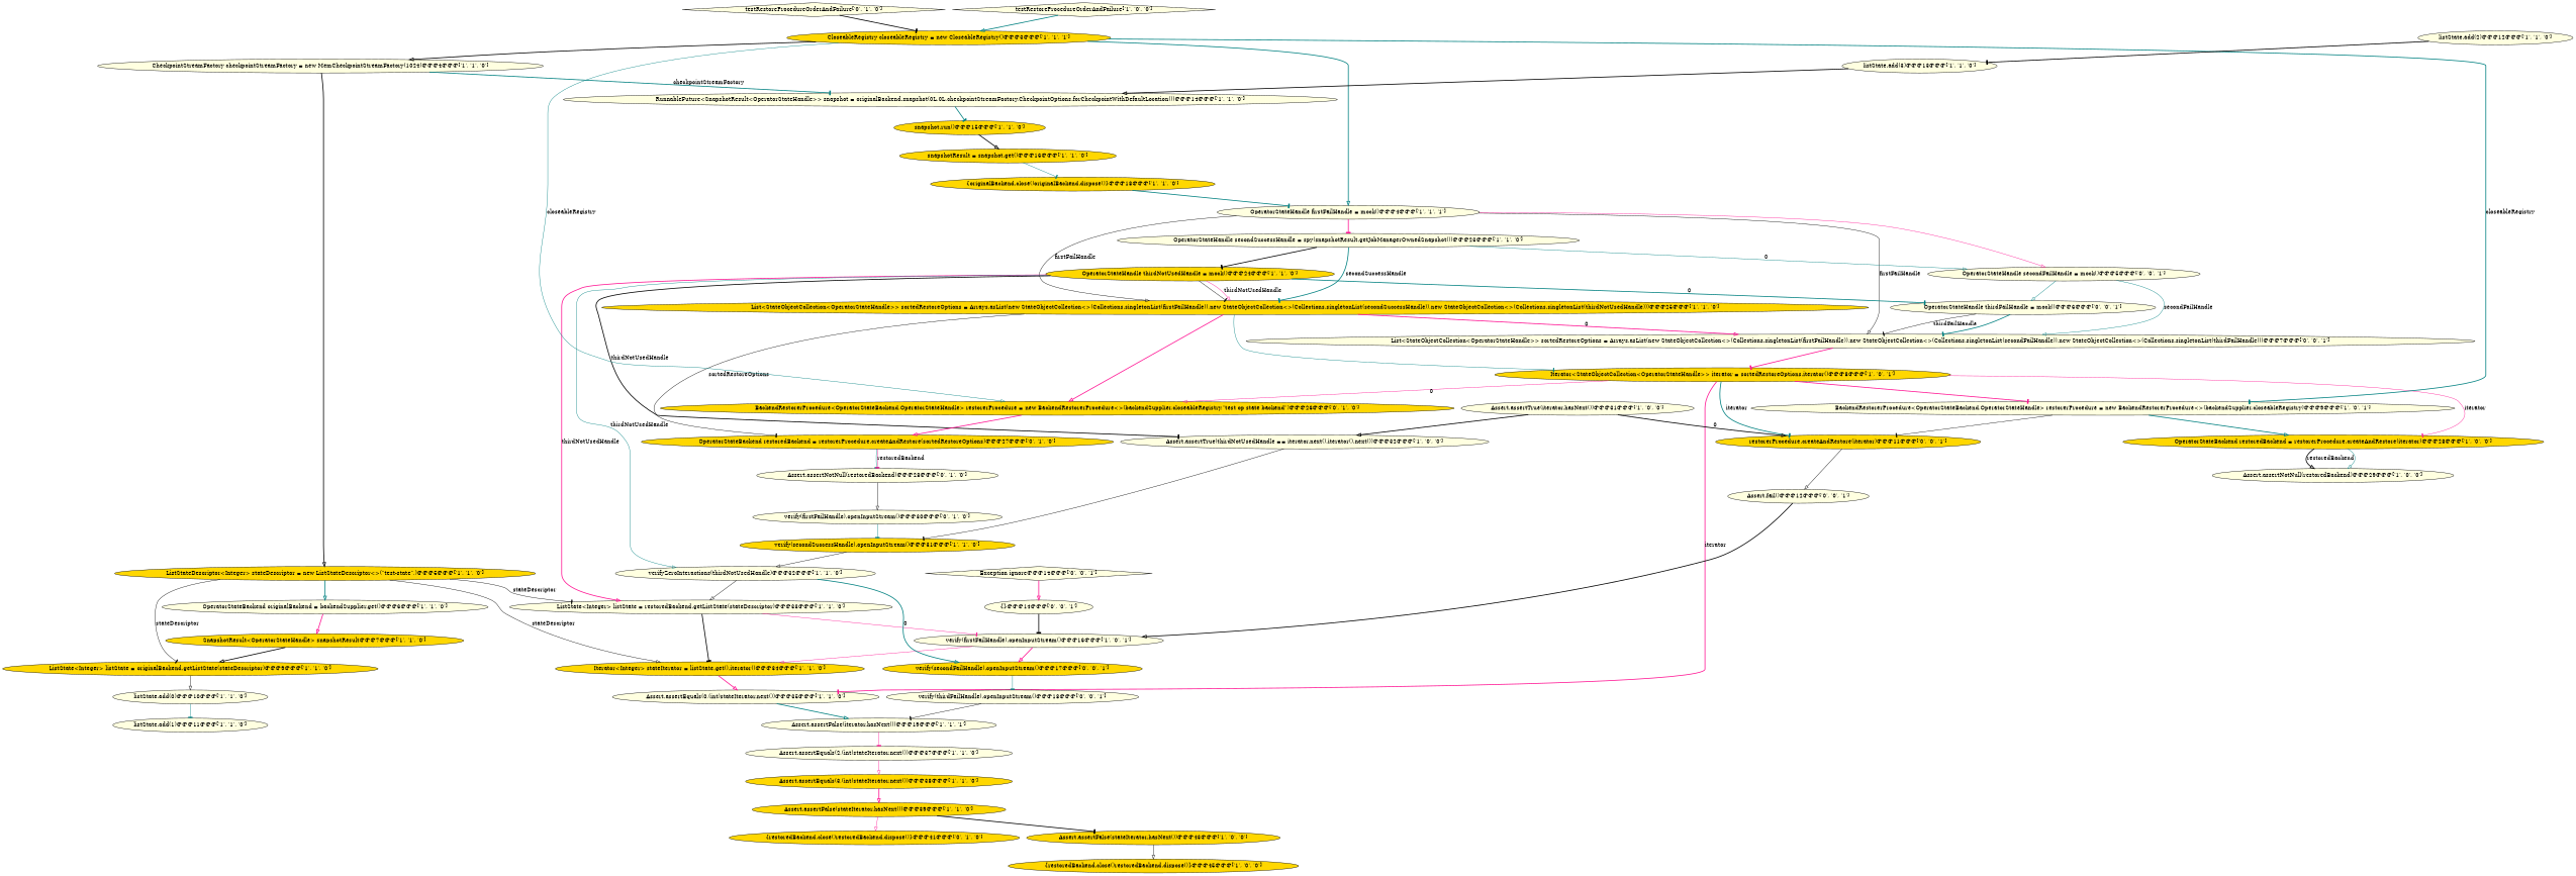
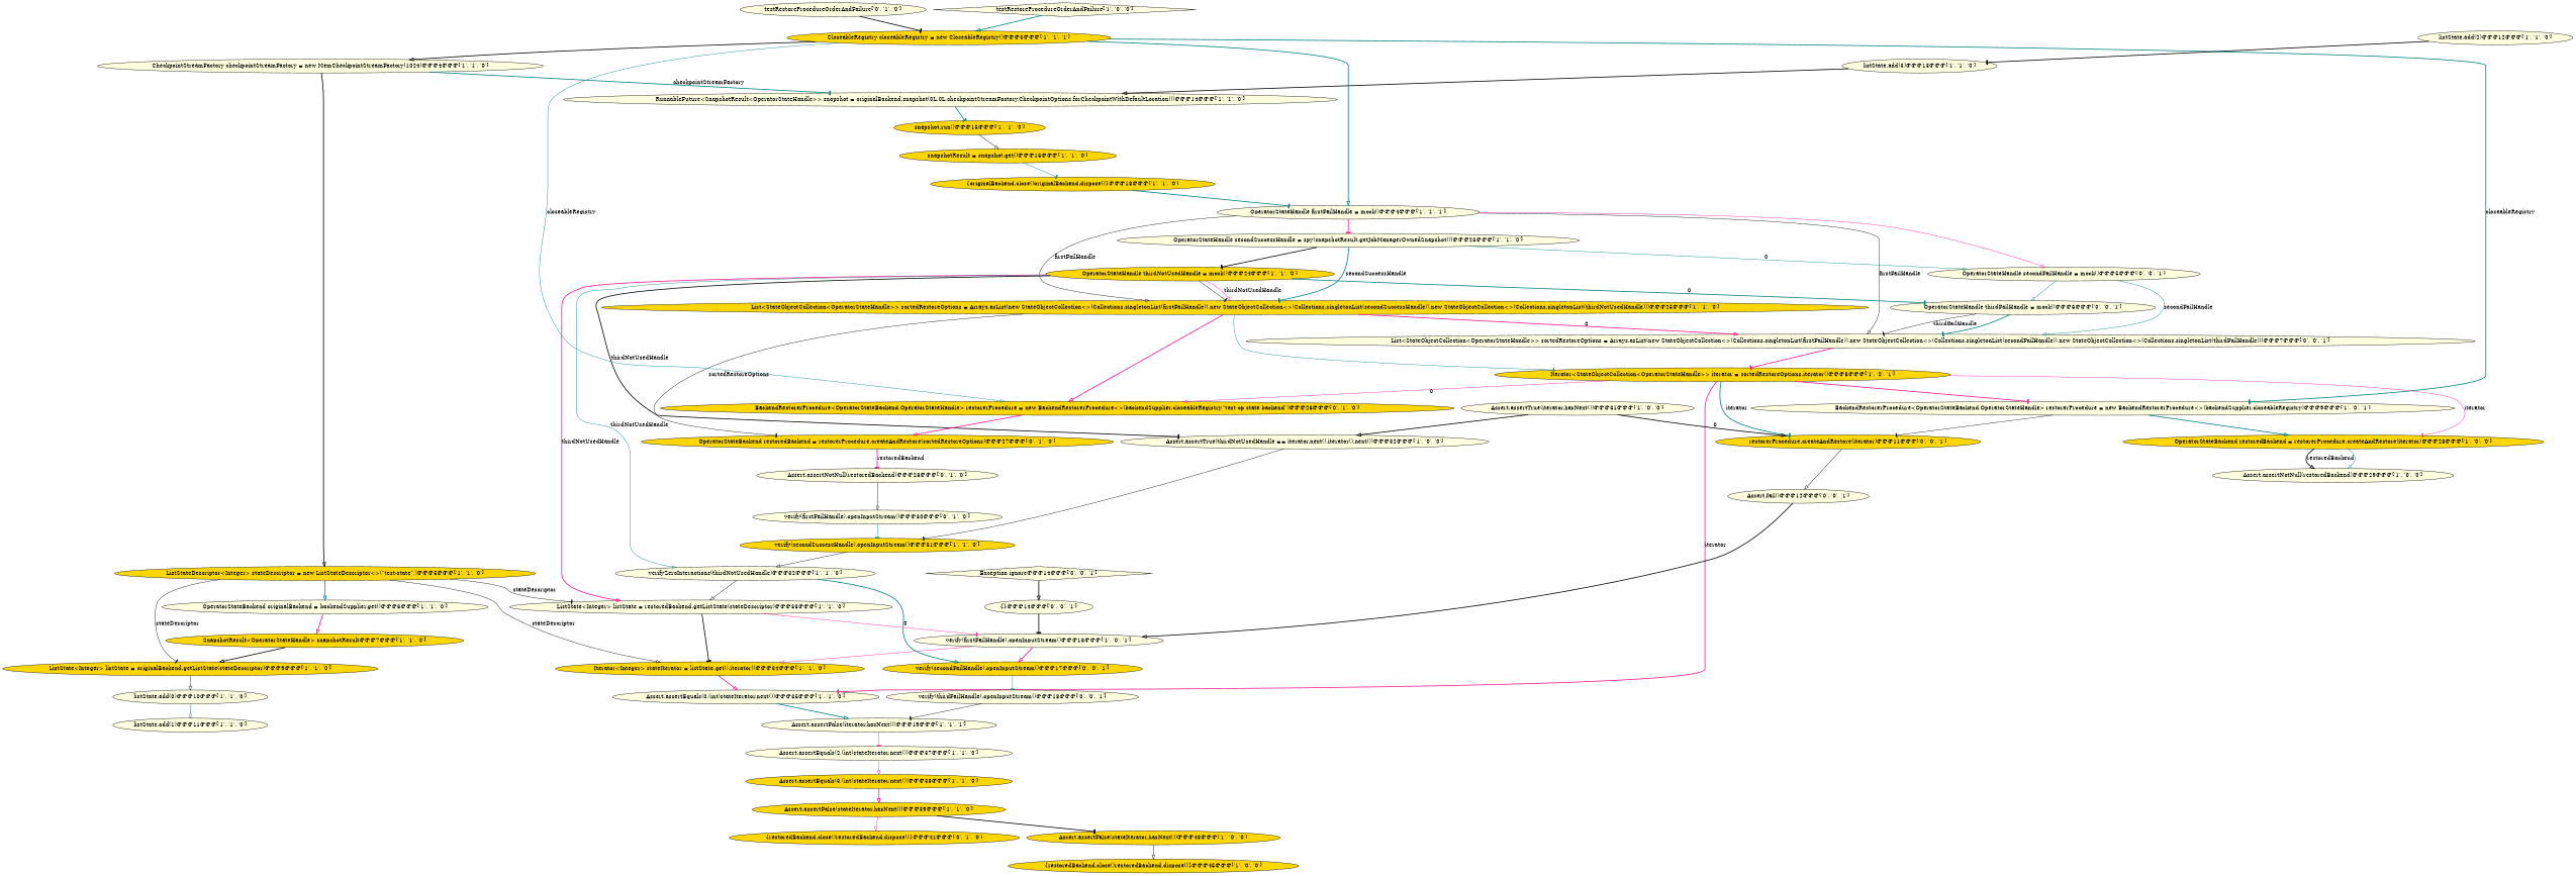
  digraph {
    node [fillcolor=lightyellow shape=ellipse style=filled]
    edge [arrowhead=onormal color=black style=bold]
    n1 [fillcolor=gold label="OperatorStateBackend restoredBackend = restorerProcedure.createAndRestore(iterator)@@@28@@@['1', '0', '0']"]
    n2 [label="Assert.assertNotNull(restoredBackend)@@@29@@@['1', '0', '0']"]
    n3 [label="OperatorStateHandle thirdFailHandle = mock()@@@6@@@['0', '0', '1']"]
    n4 [label="List<StateObjectCollection<OperatorStateHandle>> sortedRestoreOptions = Arrays.asList(new StateObjectCollection<>(Collections.singletonList(firstFailHandle)),new StateObjectCollection<>(Collections.singletonList(secondFailHandle)),new StateObjectCollection<>(Collections.singletonList(thirdFailHandle)))@@@7@@@['0', '0', '1']"]
    n5 [fillcolor=gold label="Iterator<StateObjectCollection<OperatorStateHandle>> iterator = sortedRestoreOptions.iterator()@@@8@@@['1', '0', '1']"]
    n6 [fillcolor=gold label="{originalBackend.close()originalBackend.dispose()}@@@18@@@['1', '1', '0']"]
    n7 [label="OperatorStateHandle firstFailHandle = mock()@@@4@@@['1', '1', '1']"]
    n8 [label="OperatorStateHandle secondSuccessHandle = spy(snapshotResult.getJobManagerOwnedSnapshot())@@@23@@@['1', '1', '0']"]
    n9 [label="OperatorStateHandle secondFailHandle = mock()@@@5@@@['0', '0', '1']"]
    n10 [fillcolor=gold label="List<StateObjectCollection<OperatorStateHandle>> sortedRestoreOptions = Arrays.asList(new StateObjectCollection<>(Collections.singletonList(firstFailHandle)),new StateObjectCollection<>(Collections.singletonList(secondSuccessHandle)),new StateObjectCollection<>(Collections.singletonList(thirdNotUsedHandle)))@@@25@@@['1', '1', '0']"]
    n11 [fillcolor=gold label="snapshotResult = snapshot.get()@@@16@@@['1', '1', '0']"]
    n12 [fillcolor=gold label="Assert.assertEquals(3,(int)stateIterator.next())@@@38@@@['1', '1', '0']"]
    n13 [fillcolor=gold label="Assert.assertFalse(stateIterator.hasNext())@@@39@@@['1', '1', '0']"]
    n14 [fillcolor=gold label="{restoredBackend.close()restoredBackend.dispose()}@@@41@@@['0', '1', '0']"]
    n15 [fillcolor=gold label="Assert.assertFalse(stateIterator.hasNext())@@@43@@@['1', '0', '0']"]
    n16 [label="ListState<Integer> listState = restoredBackend.getListState(stateDescriptor)@@@33@@@['1', '1', '0']"]
    n17 [fillcolor=gold label="Iterator<Integer> stateIterator = listState.get().iterator()@@@34@@@['1', '1', '0']"]
    n18 [label="verify(firstFailHandle).openInputStream()@@@16@@@['1', '0', '1']"]
    n19 [label="Assert.assertEquals(0,(int)stateIterator.next())@@@35@@@['1', '1', '0']"]
    n20 [fillcolor=gold label="verify(secondFailHandle).openInputStream()@@@17@@@['0', '0', '1']"]
    n21 [fillcolor=gold label="OperatorStateHandle thirdNotUsedHandle = mock()@@@24@@@['1', '1', '0']"]
    n22 [label="Assert.assertTrue(thirdNotUsedHandle == iterator.next().iterator().next())@@@32@@@['1', '0', '0']"]
    n23 [label="verifyZeroInteractions(thirdNotUsedHandle)@@@32@@@['1', '1', '0']"]
    n24 [fillcolor=gold label="BackendRestorerProcedure<OperatorStateBackend,OperatorStateHandle> restorerProcedure = new BackendRestorerProcedure<>(backendSupplier,closeableRegistry,\"test op state backend\")@@@26@@@['0', '1', '0']"]
    n25 [fillcolor=gold label="OperatorStateBackend restoredBackend = restorerProcedure.createAndRestore(sortedRestoreOptions)@@@27@@@['0', '1', '0']"]
    n26 [label="verify(firstFailHandle).openInputStream()@@@30@@@['0', '1', '0']"]
    n27 [fillcolor=gold label="verify(secondSuccessHandle).openInputStream()@@@31@@@['1', '1', '0']"]
    n28 [label="Assert.assertNotNull(restoredBackend)@@@28@@@['0', '1', '0']"]
    n29 [label="CheckpointStreamFactory checkpointStreamFactory = new MemCheckpointStreamFactory(1024)@@@4@@@['1', '1', '0']"]
    n30 [fillcolor=gold label="ListStateDescriptor<Integer> stateDescriptor = new ListStateDescriptor<>(\"test-state\",)@@@5@@@['1', '1', '0']"]
    n31 [label="RunnableFuture<SnapshotResult<OperatorStateHandle>> snapshot = originalBackend.snapshot(0L,0L,checkpointStreamFactory,CheckpointOptions.forCheckpointWithDefaultLocation())@@@14@@@['1', '1', '0']"]
    n32 [fillcolor=gold label="ListState<Integer> listState = originalBackend.getListState(stateDescriptor)@@@9@@@['1', '1', '0']"]
    n33 [label="OperatorStateBackend originalBackend = backendSupplier.get()@@@6@@@['1', '1', '0']"]
    n34 [fillcolor=gold label="snapshot.run()@@@15@@@['1', '1', '0']"]
    n35 [label="BackendRestorerProcedure<OperatorStateBackend,OperatorStateHandle> restorerProcedure = new BackendRestorerProcedure<>(backendSupplier,closeableRegistry)@@@9@@@['1', '0', '1']"]
    n36 [fillcolor=gold label="restorerProcedure.createAndRestore(iterator)@@@11@@@['0', '0', '1']"]
    n37 [label="Assert.assertFalse(iterator.hasNext())@@@19@@@['1', '1', '1']"]
    n38 [label="Assert.fail()@@@12@@@['0', '0', '1']"]
    n39 [label="listState.add(0)@@@10@@@['1', '1', '0']"]
    n40 [label="listState.add(1)@@@11@@@['1', '1', '0']"]
    n41 [label="Exception ignore@@@14@@@['0', '0', '1']" shape=diamond]
    n42 [label="{}@@@14@@@['0', '0', '1']"]
    n43 [fillcolor=gold label="{restoredBackend.close()restoredBackend.dispose()}@@@45@@@['1', '0', '0']"]
    n44 [fillcolor=gold label="SnapshotResult<OperatorStateHandle> snapshotResult@@@7@@@['1', '1', '0']"]
    n45 [label="verify(thirdFailHandle).openInputStream()@@@18@@@['0', '0', '1']"]
-   n46 [label="testRestoreProcedureOrderAndFailure['0', '1', '0']" shape=diamond]
+   n46 [label="testRestoreProcedureOrderAndFailure['0', '1', '0']"]
    n47 [fillcolor=gold label="CloseableRegistry closeableRegistry = new CloseableRegistry()@@@3@@@['1', '1', '1']"]
    n48 [label="Assert.assertEquals(2,(int)stateIterator.next())@@@37@@@['1', '1', '0']"]
    n49 [label="listState.add(2)@@@12@@@['1', '1', '0']"]
    n50 [label="listState.add(3)@@@13@@@['1', '1', '0']"]
    n51 [label="Assert.assertTrue(iterator.hasNext())@@@31@@@['1', '0', '0']"]
    n52 [label="testRestoreProcedureOrderAndFailure['1', '0', '0']" shape=diamond]
    n1 -> n2 [label=restoredBackend]
    n1 -> n2 [color=teal style=solid]
    n3 -> n4 [arrowhead=tee label=thirdFailHandle style=solid]
    n3 -> n4 [arrowhead=tee color=teal]
    n4 -> n5 [arrowhead=tee color=deeppink]
    n5 -> n1 [arrowhead=tee color=deeppink label=iterator style=solid]
    n5 -> n19 [arrowhead=tee color=deeppink label=iterator]
    n5 -> n24 [color=deeppink label=0 style=solid]
    n5 -> n35 [arrowhead=tee color=deeppink]
    n5 -> n36 [arrowhead=tee color=teal label=iterator]
    n6 -> n7 [arrowhead=tee color=teal]
    n7 -> n4 [label=firstFailHandle style=solid]
    n7 -> n8 [arrowhead=tee color=deeppink]
    n7 -> n9 [color=deeppink style=solid]
    n7 -> n10 [label=firstFailHandle style=solid]
    n8 -> n9 [color=teal label=0 style=solid]
    n8 -> n10 [arrowhead=tee color=teal label=secondSuccessHandle]
    n8 -> n21 [arrowhead=tee]
    n9 -> n3 [color=teal style=solid]
    n9 -> n4 [color=teal label=secondFailHandle style=solid]
    n10 -> n4 [color=deeppink label=0]
    n10 -> n5 [arrowhead=tee color=teal style=solid]
    n10 -> n24 [color=deeppink]
    n10 -> n25 [arrowhead=tee label=sortedRestoreOptions style=solid]
    n11 -> n6 [arrowhead=tee color=teal style=solid]
    n12 -> n13 [color=deeppink]
    n13 -> n14 [color=deeppink style=solid]
    n13 -> n15 [arrowhead=tee]
    n15 -> n43 [style=solid]
    n16 -> n17 [arrowhead=tee]
    n16 -> n18 [arrowhead=tee color=deeppink style=solid]
    n17 -> n19 [color=deeppink]
    n18 -> n17 [color=deeppink style=solid]
    n18 -> n20 [color=deeppink]
    n19 -> n37 [color=teal]
    n20 -> n45 [arrowhead=tee color=teal style=solid]
    n21 -> n3 [arrowhead=tee color=teal label=0]
    n21 -> n10 [arrowhead=tee style=solid]
    n21 -> n10 [color=deeppink label=thirdNotUsedHandle style=solid]
    n21 -> n16 [color=deeppink label=thirdNotUsedHandle]
    n21 -> n22 [arrowhead=tee label=thirdNotUsedHandle]
    n21 -> n23 [color=teal label=thirdNotUsedHandle style=solid]
    n22 -> n27 [arrowhead=tee style=solid]
    n23 -> n16 [style=solid]
    n23 -> n20 [color=teal label=0]
    n24 -> n25 [color=deeppink]
    n25 -> n28 [arrowhead=tee color=teal style=solid]
    n25 -> n28 [arrowhead=tee color=deeppink label=restoredBackend style=solid]
    n26 -> n27 [arrowhead=tee color=teal style=solid]
    n27 -> n23 [style=solid]
    n28 -> n26 [style=solid]
    n29 -> n30
    n29 -> n31 [arrowhead=tee color=teal label=checkpointStreamFactory]
    n30 -> n16 [arrowhead=tee label=stateDescriptor style=solid]
    n30 -> n17 [label=stateDescriptor style=solid]
    n30 -> n32 [arrowhead=tee label=stateDescriptor style=solid]
    n30 -> n33 [color=teal]
    n31 -> n34 [arrowhead=tee color=teal]
    n32 -> n39 [style=solid]
    n33 -> n44 [color=deeppink]
-   n34 -> n11
+   n34 -> n11 [style=solid]
    n35 -> n1 [color=teal]
    n35 -> n36 [arrowhead=tee style=solid]
    n36 -> n38 [style=solid]
    n37 -> n48 [arrowhead=tee color=deeppink style=solid]
    n38 -> n18
-   n39 -> n40 [arrowhead=tee color=teal style=solid]
-   n41 -> n42 [color=deeppink]
+   n39 -> n40 [color=teal style=solid]
+   n41 -> n42
    n42 -> n18 [arrowhead=tee]
    n44 -> n32
    n45 -> n37 [arrowhead=tee style=solid]
    n46 -> n47 [arrowhead=tee]
    n47 -> n7 [color=teal]
    n47 -> n24 [color=teal label=closeableRegistry style=solid]
    n47 -> n29
    n47 -> n35 [arrowhead=tee color=teal label=closeableRegistry]
    n48 -> n12 [color=deeppink style=solid]
    n49 -> n50 [arrowhead=tee]
    n50 -> n31
    n51 -> n22
    n51 -> n36 [label=0]
    n52 -> n47 [color=teal]
  }
